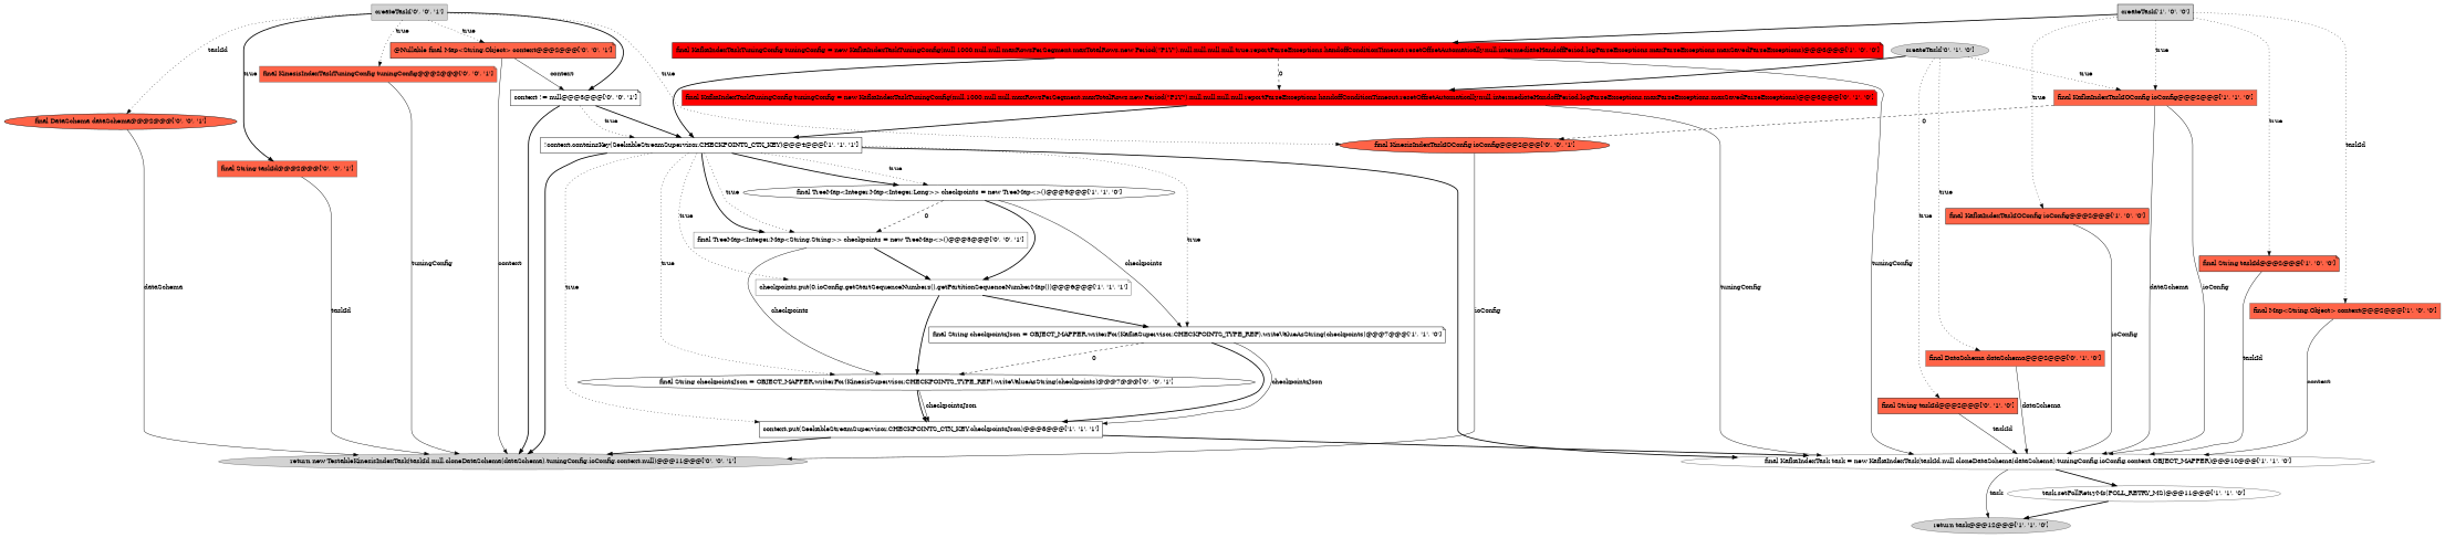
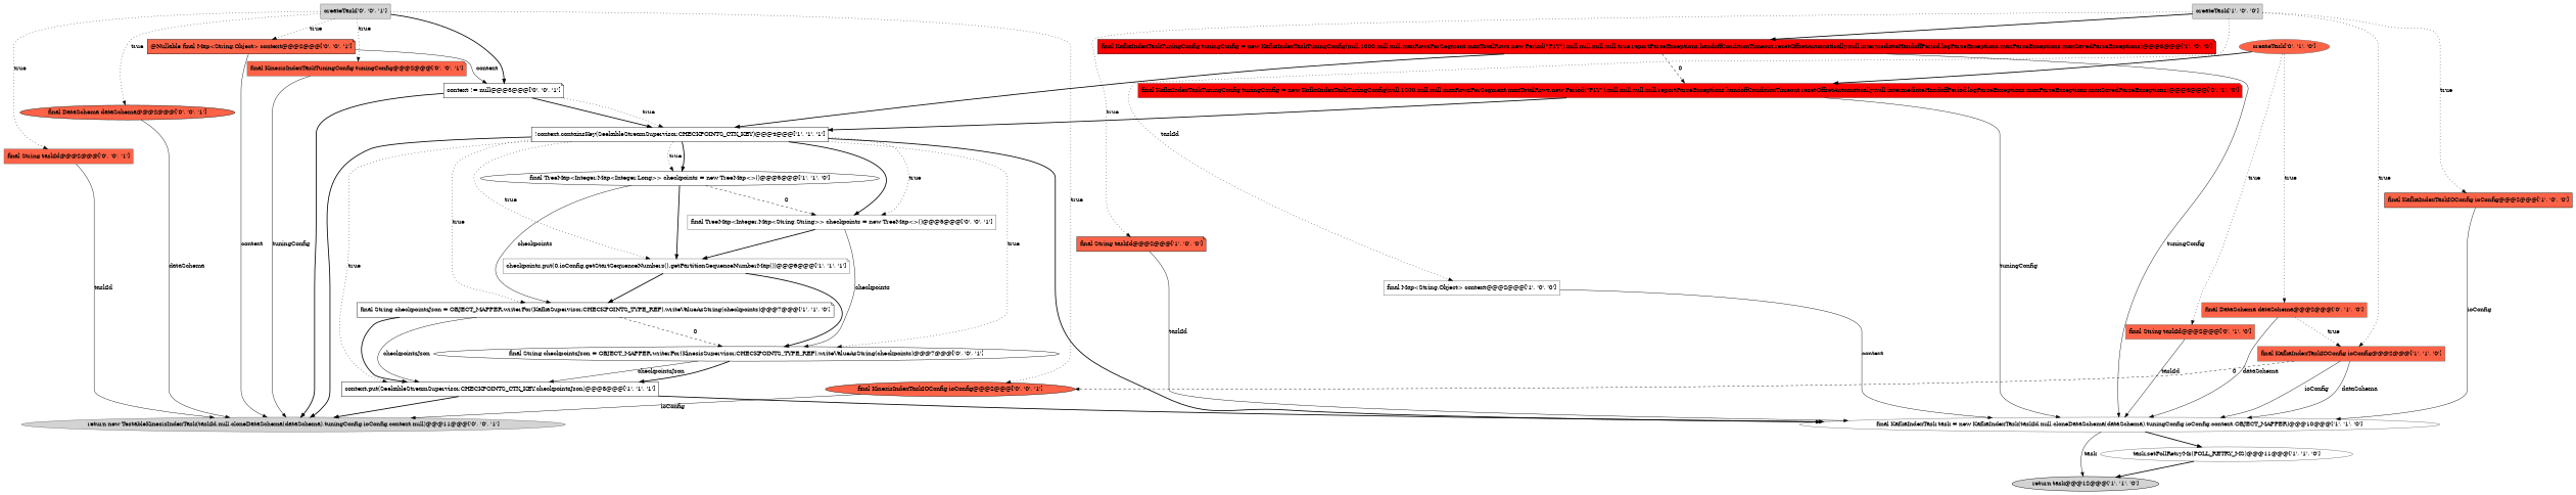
  digraph {
    node [color=gray40 fillcolor=tomato shape=box style=filled]
    edge [style=bold]
    n1 [label="final KinesisIndexTaskTuningConfig tuningConfig@@@2@@@['0', '0', '1']" shape=note]
    n2 [fillcolor=lightgray label="return new TestableKinesisIndexTask(taskId,null,cloneDataSchema(dataSchema),tuningConfig,ioConfig,context,null)@@@11@@@['0', '0', '1']" shape=ellipse]
    n3 [color=black fillcolor=white label="!context.containsKey(SeekableStreamSupervisor.CHECKPOINTS_CTX_KEY)@@@4@@@['1', '1', '1']"]
    n4 [color=black fillcolor=white label="final TreeMap<Integer,Map<Integer,Long>> checkpoints = new TreeMap<>()@@@5@@@['1', '1', '0']" shape=ellipse]
    n5 [color=black fillcolor=white label="final String checkpointsJson = OBJECT_MAPPER.writerFor(KafkaSupervisor.CHECKPOINTS_TYPE_REF).writeValueAsString(checkpoints)@@@7@@@['1', '1', '0']" shape=note]
    n6 [color=black fillcolor=white label="context.put(SeekableStreamSupervisor.CHECKPOINTS_CTX_KEY,checkpointsJson)@@@8@@@['1', '1', '1']"]
    n7 [fillcolor=white label="final KafkaIndexTask task = new KafkaIndexTask(taskId,null,cloneDataSchema(dataSchema),tuningConfig,ioConfig,context,OBJECT_MAPPER)@@@10@@@['1', '1', '0']" shape=ellipse]
    n8 [fillcolor=white label="final TreeMap<Integer,Map<String,String>> checkpoints = new TreeMap<>()@@@5@@@['0', '0', '1']"]
    n9 [fillcolor=white label="checkpoints.put(0,ioConfig.getStartSequenceNumbers().getPartitionSequenceNumberMap())@@@6@@@['1', '1', '1']" shape=note]
    n10 [color=black fillcolor=white label="final String checkpointsJson = OBJECT_MAPPER.writerFor(KinesisSupervisor.CHECKPOINTS_TYPE_REF).writeValueAsString(checkpoints)@@@7@@@['0', '0', '1']" shape=ellipse]
-   n11 [fillcolor=lightgray label="return task@@@12@@@['1', '1', '0']" shape=ellipse]
+   n11 [color=black fillcolor=lightgray label="return task@@@12@@@['1', '1', '0']" shape=ellipse]
    n12 [fillcolor=white label="task.setPollRetryMs(POLL_RETRY_MS)@@@11@@@['1', '1', '0']" shape=ellipse]
    n13 [fillcolor=lightgray label="createTask['0', '0', '1']"]
    n14 [color=black label="@Nullable final Map<String,Object> context@@@2@@@['0', '0', '1']" shape=note]
    n15 [color=black label="final KinesisIndexTaskIOConfig ioConfig@@@2@@@['0', '0', '1']" shape=ellipse]
    n16 [color=black label="final DataSchema dataSchema@@@2@@@['0', '0', '1']" shape=ellipse]
    n17 [label="final String taskId@@@2@@@['0', '0', '1']"]
    n18 [color=black fillcolor=white label="context != null@@@3@@@['0', '0', '1']" shape=note]
    n19 [label="final KafkaIndexTaskIOConfig ioConfig@@@2@@@['1', '1', '0']"]
-   n20 [fillcolor=lightgray label="createTask['0', '1', '0']" shape=ellipse]
+   n20 [label="createTask['0', '1', '0']" shape=ellipse]
    n21 [fillcolor=red label="final KafkaIndexTaskTuningConfig tuningConfig = new KafkaIndexTaskTuningConfig(null,1000,null,null,maxRowsPerSegment,maxTotalRows,new Period(\"P1Y\"),null,null,null,null,reportParseExceptions,handoffConditionTimeout,resetOffsetAutomatically,null,intermediateHandoffPeriod,logParseExceptions,maxParseExceptions,maxSavedParseExceptions)@@@3@@@['0', '1', '0']" shape=note]
    n22 [label="final DataSchema dataSchema@@@2@@@['0', '1', '0']"]
-   n23 [color=black label="final String taskId@@@2@@@['0', '1', '0']"]
+   n23 [label="final String taskId@@@2@@@['0', '1', '0']"]
    n24 [color=black fillcolor=red label="final KafkaIndexTaskTuningConfig tuningConfig = new KafkaIndexTaskTuningConfig(null,1000,null,null,maxRowsPerSegment,maxTotalRows,new Period(\"P1Y\"),null,null,null,null,true,reportParseExceptions,handoffConditionTimeout,resetOffsetAutomatically,null,intermediateHandoffPeriod,logParseExceptions,maxParseExceptions,maxSavedParseExceptions)@@@3@@@['1', '0', '0']" shape=note]
    n25 [color=black label="final KafkaIndexTaskIOConfig ioConfig@@@2@@@['1', '0', '0']"]
-   n26 [color=black fillcolor=lightgray label="createTask['1', '0', '0']"]
+   n26 [fillcolor=lightgray label="createTask['1', '0', '0']"]
    n27 [color=black label="final String taskId@@@2@@@['1', '0', '0']" shape=note]
-   n28 [label="final Map<String,Object> context@@@2@@@['1', '0', '0']"]
+   n28 [fillcolor=white label="final Map<String,Object> context@@@2@@@['1', '0', '0']"]
    n1 -> n2 [label=tuningConfig style=solid]
    n3 -> n2
    n3 -> n4
    n3 -> n4 [label=true style=dotted]
    n3 -> n5 [label=true style=dotted]
    n3 -> n6 [label=true style=dotted]
    n3 -> n7
    n3 -> n8 [label=true style=dotted]
    n3 -> n8
    n3 -> n9 [label=true style=dotted]
    n3 -> n10 [label=true style=dotted]
    n4 -> n5 [label=checkpoints style=solid]
    n4 -> n8 [label=0 style=dashed]
    n4 -> n9
    n5 -> n6
    n5 -> n6 [label=checkpointsJson style=solid]
    n5 -> n10 [label=0 style=dashed]
    n6 -> n2
    n6 -> n7
    n7 -> n11 [label=task style=solid]
    n7 -> n12
    n8 -> n9
    n8 -> n10 [label=checkpoints style=solid]
    n9 -> n5
    n9 -> n10
    n10 -> n6 [label=checkpointsJson style=solid]
    n10 -> n6
    n12 -> n11
    n13 -> n1 [label=true style=dotted]
    n13 -> n14 [label=true style=dotted]
    n13 -> n15 [label=true style=dotted]
-   n13 -> n16 [label=taskId style=dotted]
-   n13 -> n17 [label=true]
+   n13 -> n16 [label=true style=dotted]
+   n13 -> n17 [label=true style=dotted]
    n13 -> n18
    n14 -> n2 [label=context style=solid]
    n14 -> n18 [label=context style=solid]
    n15 -> n2 [label=ioConfig style=solid]
    n16 -> n2 [label=dataSchema style=solid]
    n17 -> n2 [label=taskId style=solid]
    n18 -> n2
    n18 -> n3
    n18 -> n3 [label=true style=dotted]
    n19 -> n7 [label=ioConfig style=solid]
    n19 -> n7 [label=dataSchema style=solid]
    n19 -> n15 [label=0 style=dashed]
-   n20 -> n19 [label=true style=dotted]
+   n22 -> n19 [label=true style=dotted]
    n20 -> n21
    n20 -> n22 [label=true style=dotted]
    n20 -> n23 [label=true style=dotted]
    n21 -> n3
    n21 -> n7 [label=tuningConfig style=solid]
    n22 -> n7 [label=dataSchema style=solid]
    n23 -> n7 [label=taskId style=solid]
    n24 -> n3
    n24 -> n7 [label=tuningConfig style=solid]
    n24 -> n21 [label=0 style=dashed]
    n25 -> n7 [label=ioConfig style=solid]
    n26 -> n19 [label=true style=dotted]
    n26 -> n24
    n26 -> n25 [label=true style=dotted]
    n26 -> n27 [label=true style=dotted]
    n26 -> n28 [label=taskId style=dotted]
    n27 -> n7 [label=taskId style=solid]
    n28 -> n7 [label=context style=solid]
  }
